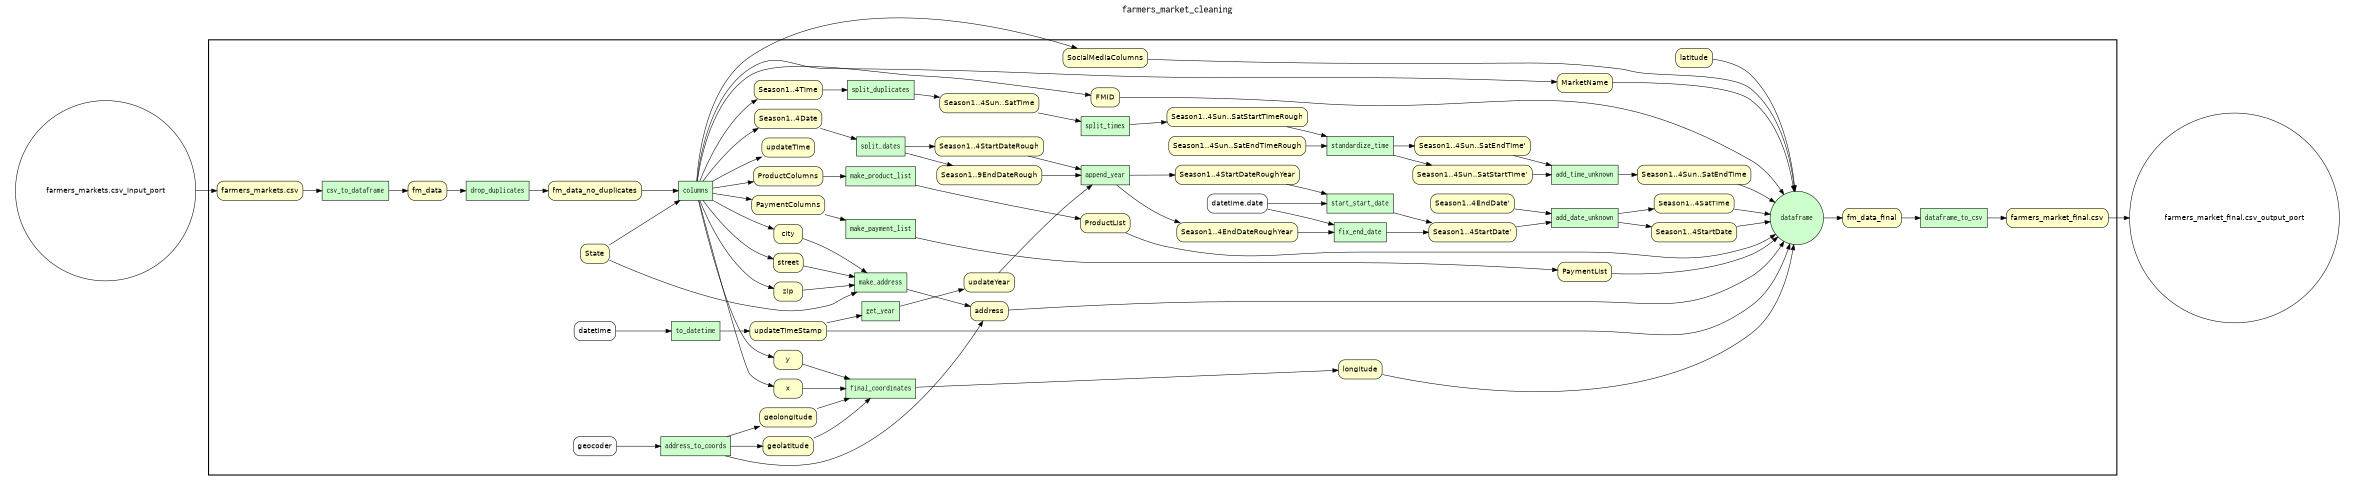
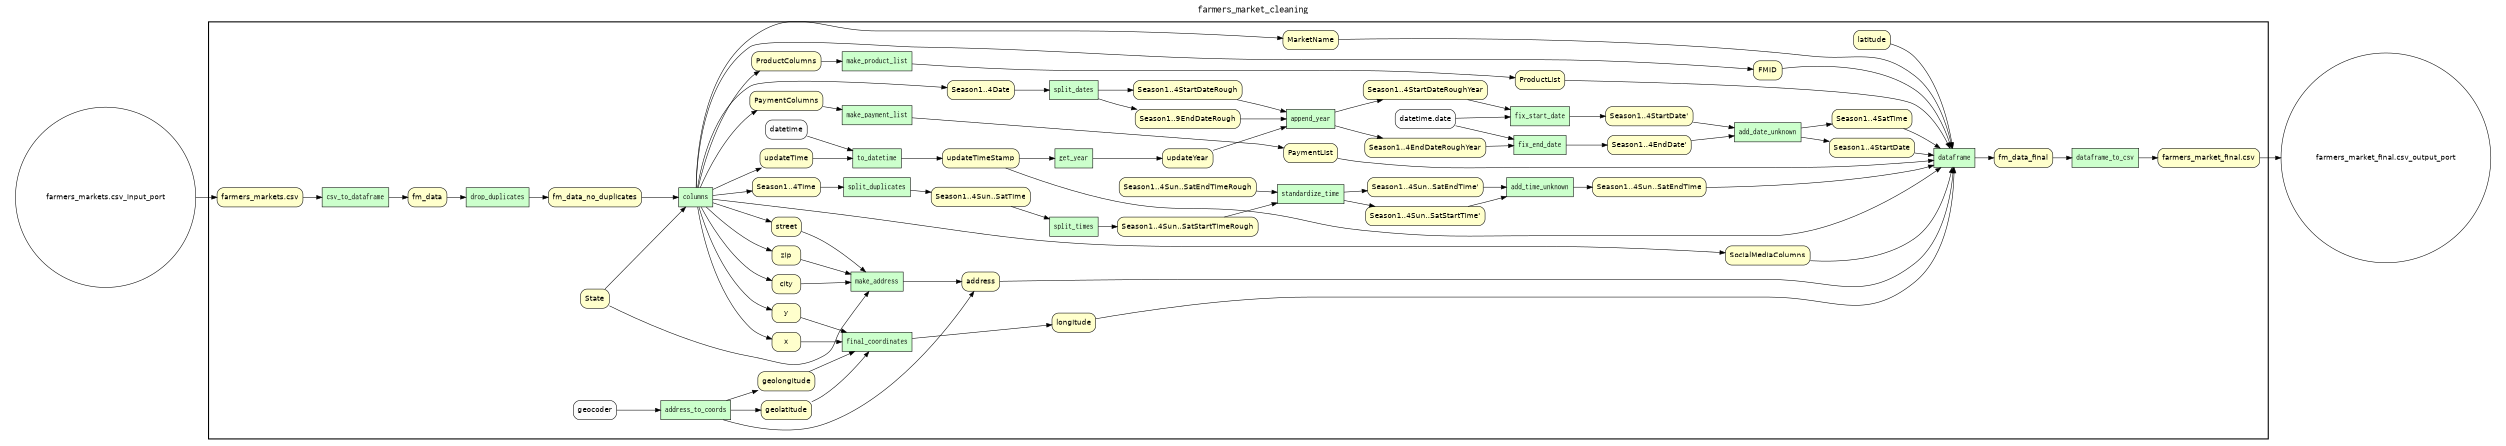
  digraph {
    fontname=Courier
    fontsize=18
    label=farmers_market_cleaning
    labelloc=t
    rankdir=LR
    node [fillcolor="#FFFFCC" fontname=Helvetica peripheries=1 shape=box style="rounded,filled"]
    csv_to_dataframe [fillcolor="#CCFFCC" fontname=Courier style=filled]
    fm_data
    drop_duplicates [fillcolor="#CCFFCC" fontname=Courier style=filled]
    fm_data_no_duplicates
    columns [fillcolor="#CCFFCC" fontname=Courier style=filled]
    updateTime
    street
    city
    State
    zip
    x
    y
    "Season1..4Date"
    "Season1..4Time"
    PaymentColumns
    ProductColumns
    FMID
    MarketName
    SocialMediaColumns
    to_datetime [fillcolor="#CCFFCC" fontname=Courier style=filled]
    updateTimeStamp
    get_year [fillcolor="#CCFFCC" fontname=Courier style=filled]
    updateYear
    make_address [fillcolor="#CCFFCC" fontname=Courier style=filled]
    address
    address_to_coords [fillcolor="#CCFFCC" fontname=Courier style=filled]
    geolatitude
    geolongitude
    final_coordinates [fillcolor="#CCFFCC" fontname=Courier style=filled]
    latitude
    longitude
    split_dates [fillcolor="#CCFFCC" fontname=Courier style=filled]
    "Season1..4StartDateRough"
    n34 [label="Season1..9EndDateRough"]
    append_year [fillcolor="#CCFFCC" fontname=Courier style=filled]
    "Season1..4StartDateRoughYear"
    "Season1..4EndDateRoughYear"
-   fix_start_date [fillcolor="#CCFFCC" fontname=Courier style=filled label=start_start_date]
+   fix_start_date [fillcolor="#CCFFCC" fontname=Courier style=filled]
    "Season1..4StartDate'"
    fix_end_date [fillcolor="#CCFFCC" fontname=Courier style=filled]
    "Season1..4EndDate'"
    add_date_unknown [fillcolor="#CCFFCC" fontname=Courier style=filled]
    "Season1..4StartDate"
    n44 [label="Season1..4SatTime"]
    n45 [fillcolor="#CCFFCC" fontname=Courier label=split_duplicates style=filled]
    "Season1..4Sun..SatTime"
    split_times [fillcolor="#CCFFCC" fontname=Courier style=filled]
    "Season1..4Sun..SatStartTimeRough"
    "Season1..4Sun..SatEndTimeRough"
    standardize_time [fillcolor="#CCFFCC" fontname=Courier style=filled]
    "Season1..4Sun..SatStartTime'"
    "Season1..4Sun..SatEndTime'"
    add_time_unknown [fillcolor="#CCFFCC" fontname=Courier style=filled]
    "Season1..4Sun..SatEndTime"
    make_payment_list [fillcolor="#CCFFCC" fontname=Courier style=filled]
    PaymentList
    make_product_list [fillcolor="#CCFFCC" fontname=Courier style=filled]
    ProductList
-   dataframe [fillcolor="#CCFFCC" fontname=Courier shape=circle style=filled]
+   dataframe [fillcolor="#CCFFCC" fontname=Courier style=filled]
    fm_data_final
    dataframe_to_csv [fillcolor="#CCFFCC" fontname=Courier style=filled]
    "farmers_market_final.csv"
    "farmers_markets.csv"
    datetime [fillcolor="#FCFCFC"]
    geocoder [fillcolor="#FCFCFC"]
    "datetime.date" [fillcolor="#FCFCFC"]
    "farmers_markets.csv_input_port" [fillcolor="#FFFFFF" shape=circle width=0.2]
    "farmers_market_final.csv_output_port" [fillcolor="#FFFFFF" shape=circle width=0.2]
    subgraph cluster_1 {
      color=black
      label=""
      penwidth=2
      subgraph cluster_2 {
        color=white
        label=""
        penwidth=2
        csv_to_dataframe
        fm_data
        drop_duplicates
        fm_data_no_duplicates
        columns
        updateTime
        street
        city
        State
        zip
        x
        y
        "Season1..4Date"
        "Season1..4Time"
        PaymentColumns
        ProductColumns
        FMID
        MarketName
        SocialMediaColumns
        to_datetime
        updateTimeStamp
        get_year
        updateYear
        make_address
        address
        address_to_coords
        geolatitude
        geolongitude
        final_coordinates
        latitude
        longitude
        split_dates
        "Season1..4StartDateRough"
        n34
        append_year
        "Season1..4StartDateRoughYear"
        "Season1..4EndDateRoughYear"
        fix_start_date
        "Season1..4StartDate'"
        fix_end_date
        "Season1..4EndDate'"
        add_date_unknown
        "Season1..4StartDate"
        n44
        n45
        "Season1..4Sun..SatTime"
        split_times
        "Season1..4Sun..SatStartTimeRough"
        "Season1..4Sun..SatEndTimeRough"
        standardize_time
        "Season1..4Sun..SatStartTime'"
        "Season1..4Sun..SatEndTime'"
        add_time_unknown
        "Season1..4Sun..SatEndTime"
        make_payment_list
        PaymentList
        make_product_list
        ProductList
        dataframe
        fm_data_final
        dataframe_to_csv
        "farmers_market_final.csv"
        "farmers_markets.csv"
        datetime
        geocoder
        "datetime.date"
      }
    }
    subgraph cluster_3 {
      color=white
      label=""
      subgraph cluster_4 {
        color=white
        label=""
        "farmers_markets.csv_input_port"
      }
    }
    subgraph cluster_5 {
      color=white
      label=""
      subgraph cluster_6 {
        color=white
        label=""
        "farmers_market_final.csv_output_port"
      }
    }
    csv_to_dataframe -> fm_data
    fm_data -> drop_duplicates
    drop_duplicates -> fm_data_no_duplicates
    fm_data_no_duplicates -> columns
    columns -> updateTime
    columns -> street
    columns -> city
    columns -> zip
    columns -> x
    columns -> y
    columns -> "Season1..4Date"
    columns -> "Season1..4Time"
    columns -> PaymentColumns
    columns -> ProductColumns
    columns -> FMID
    columns -> MarketName
    columns -> SocialMediaColumns
+   updateTime -> to_datetime
    street -> make_address
    city -> make_address
    State -> columns
    State -> make_address
    zip -> make_address
    x -> final_coordinates
    y -> final_coordinates
    "Season1..4Date" -> split_dates
    "Season1..4Time" -> n45
    PaymentColumns -> make_payment_list
    ProductColumns -> make_product_list
    FMID -> dataframe
    MarketName -> dataframe
    SocialMediaColumns -> dataframe
    to_datetime -> updateTimeStamp
    updateTimeStamp -> get_year
    updateTimeStamp -> dataframe
    get_year -> updateYear
    updateYear -> append_year
    make_address -> address
    address -> dataframe
    address_to_coords -> address
    address_to_coords -> geolatitude
    address_to_coords -> geolongitude
    geolatitude -> final_coordinates
    geolongitude -> final_coordinates
    final_coordinates -> longitude
    latitude -> dataframe
    longitude -> dataframe
    split_dates -> "Season1..4StartDateRough"
    split_dates -> n34
    "Season1..4StartDateRough" -> append_year
    n34 -> append_year
    append_year -> "Season1..4StartDateRoughYear"
    append_year -> "Season1..4EndDateRoughYear"
    "Season1..4StartDateRoughYear" -> fix_start_date
    "Season1..4EndDateRoughYear" -> fix_end_date
    fix_start_date -> "Season1..4StartDate'"
    "Season1..4StartDate'" -> add_date_unknown
-   fix_end_date -> "Season1..4StartDate'"
+   fix_end_date -> "Season1..4EndDate'"
    "Season1..4EndDate'" -> add_date_unknown
    add_date_unknown -> "Season1..4StartDate"
    add_date_unknown -> n44
    "Season1..4StartDate" -> dataframe
    n44 -> dataframe
    n45 -> "Season1..4Sun..SatTime"
    "Season1..4Sun..SatTime" -> split_times
    split_times -> "Season1..4Sun..SatStartTimeRough"
    "Season1..4Sun..SatStartTimeRough" -> standardize_time
    "Season1..4Sun..SatEndTimeRough" -> standardize_time
    standardize_time -> "Season1..4Sun..SatStartTime'"
    standardize_time -> "Season1..4Sun..SatEndTime'"
    "Season1..4Sun..SatStartTime'" -> add_time_unknown
    "Season1..4Sun..SatEndTime'" -> add_time_unknown
    add_time_unknown -> "Season1..4Sun..SatEndTime"
    "Season1..4Sun..SatEndTime" -> dataframe
    make_payment_list -> PaymentList
    PaymentList -> dataframe
    make_product_list -> ProductList
    ProductList -> dataframe
    dataframe -> fm_data_final
    fm_data_final -> dataframe_to_csv
    dataframe_to_csv -> "farmers_market_final.csv"
    "farmers_market_final.csv" -> "farmers_market_final.csv_output_port"
    "farmers_markets.csv" -> csv_to_dataframe
    datetime -> to_datetime
    geocoder -> address_to_coords
    "datetime.date" -> fix_start_date
    "datetime.date" -> fix_end_date
    "farmers_markets.csv_input_port" -> "farmers_markets.csv"
  }
